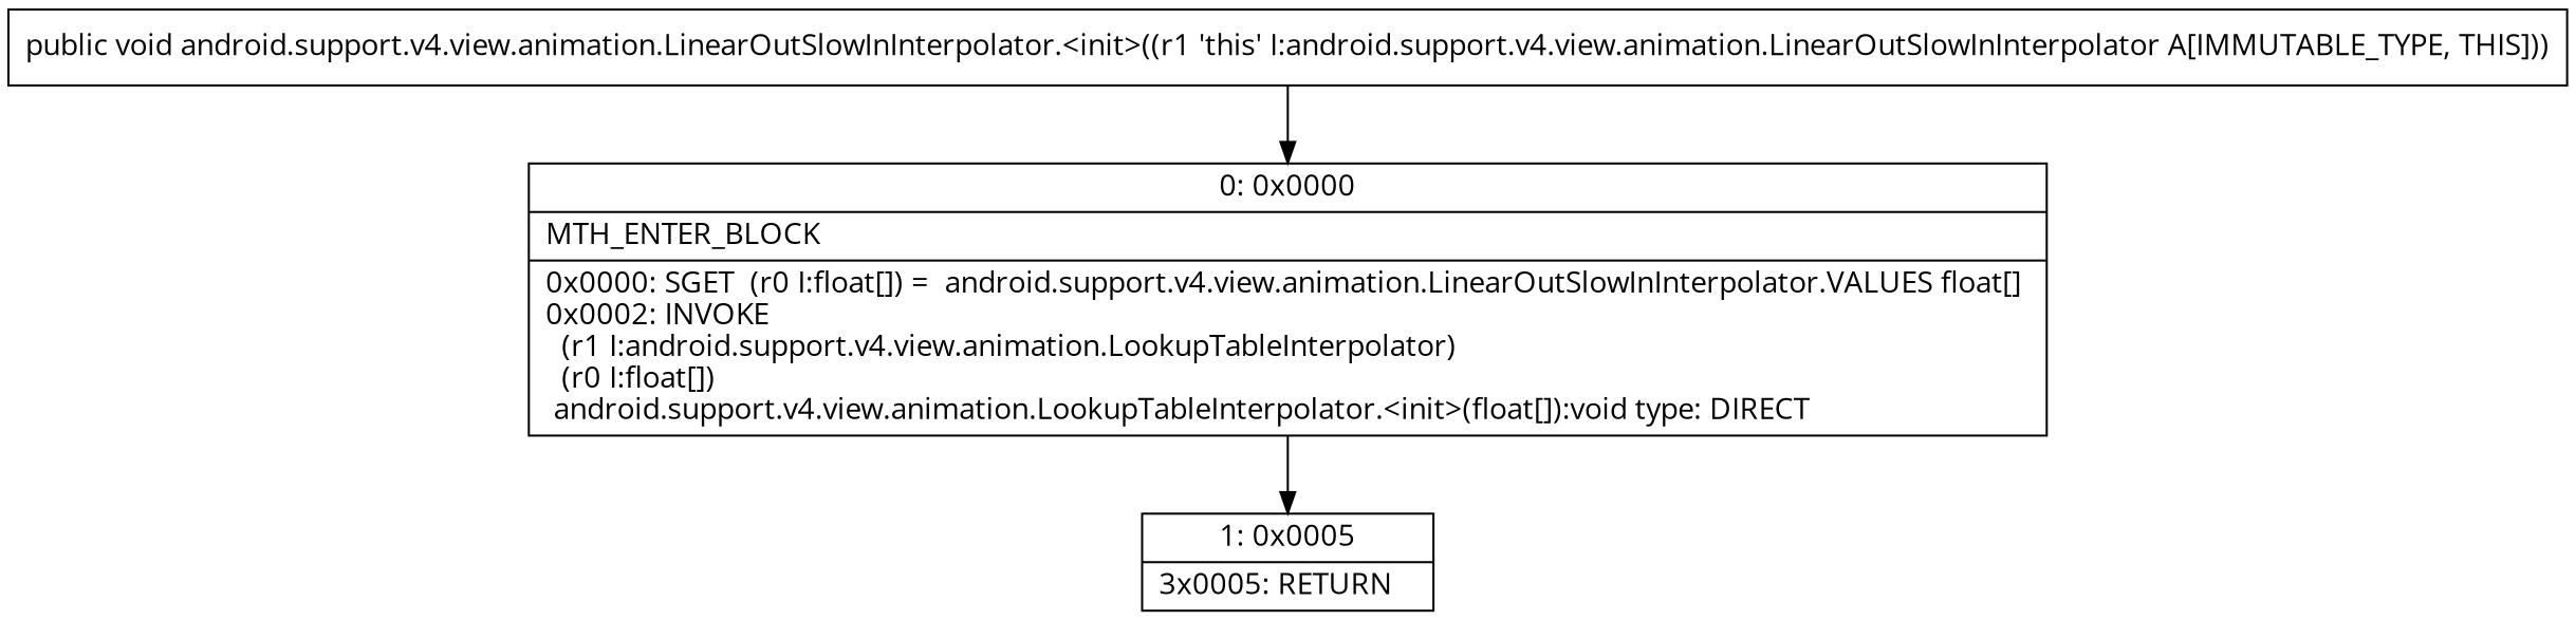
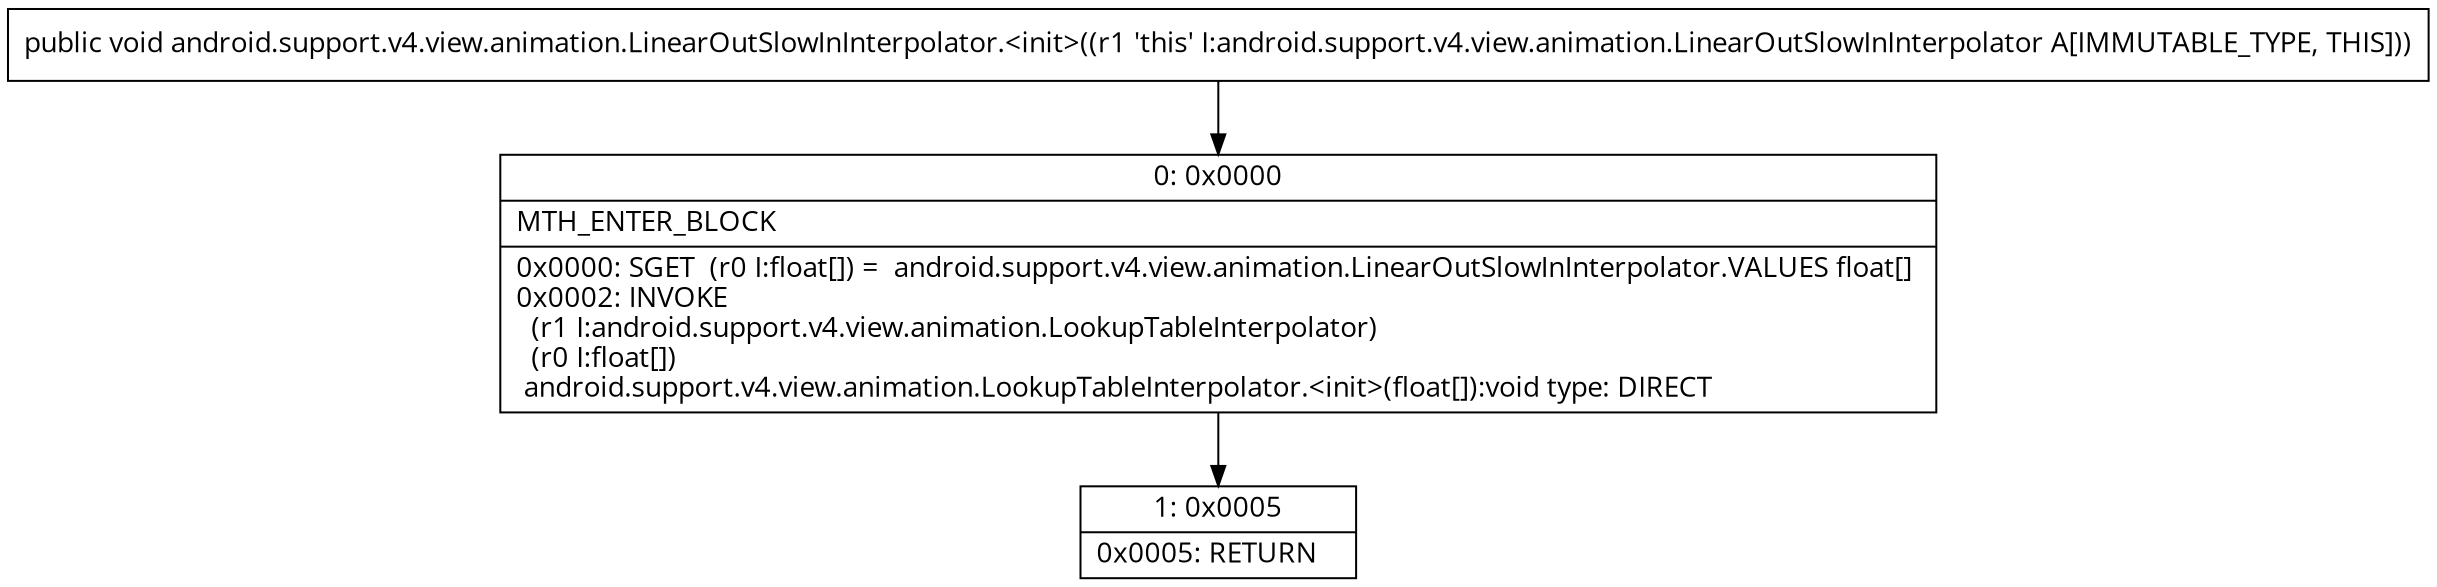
  digraph {
    fontname="Open Sans"
    node [shape=record fontname="Open Sans"]
    edge [fontname="Open Sans"]
    n1 [label="{0\:\ 0x0000|MTH_ENTER_BLOCK\l|0x0000: SGET  (r0 I:float[]) =  android.support.v4.view.animation.LinearOutSlowInInterpolator.VALUES float[] \l0x0002: INVOKE  \l  (r1 I:android.support.v4.view.animation.LookupTableInterpolator)\l  (r0 I:float[])\l android.support.v4.view.animation.LookupTableInterpolator.\<init\>(float[]):void type: DIRECT \l}"]
-   n2 [label="{1\:\ 0x0005|3x0005: RETURN   \l}"]
+   n2 [label="{1\:\ 0x0005|0x0005: RETURN   \l}"]
    n3 [label="{public void android.support.v4.view.animation.LinearOutSlowInInterpolator.\<init\>((r1 'this' I:android.support.v4.view.animation.LinearOutSlowInInterpolator A[IMMUTABLE_TYPE, THIS])) }"]
    n1 -> n2
    n3 -> n1
  }
